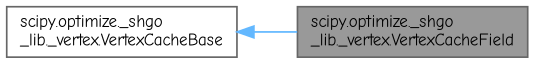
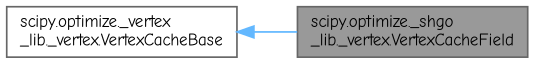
  digraph {
    rankdir=LR
    fontname="Comic Neue"
    node [color=gray40 fontname="Comic Neue" fontsize=10 shape=box style=filled]
    n1 [fillcolor=grey60 fontcolor=black height=0.2 label="scipy.optimize._shgo\l_lib._vertex.VertexCacheField" width=0.4]
-   n2 [fillcolor=white height=0.2 label="scipy.optimize._shgo\l_lib._vertex.VertexCacheBase" width=0.4]
+   n2 [fillcolor=white height=0.2 label="scipy.optimize._vertex\l_lib._vertex.VertexCacheBase" width=0.4]
    n2 -> n1 [color=steelblue1 dir=back fontname="Comic Neue" fontsize=10 labelfontname=Helvetica labelfontsize=10 style=solid]
  }
